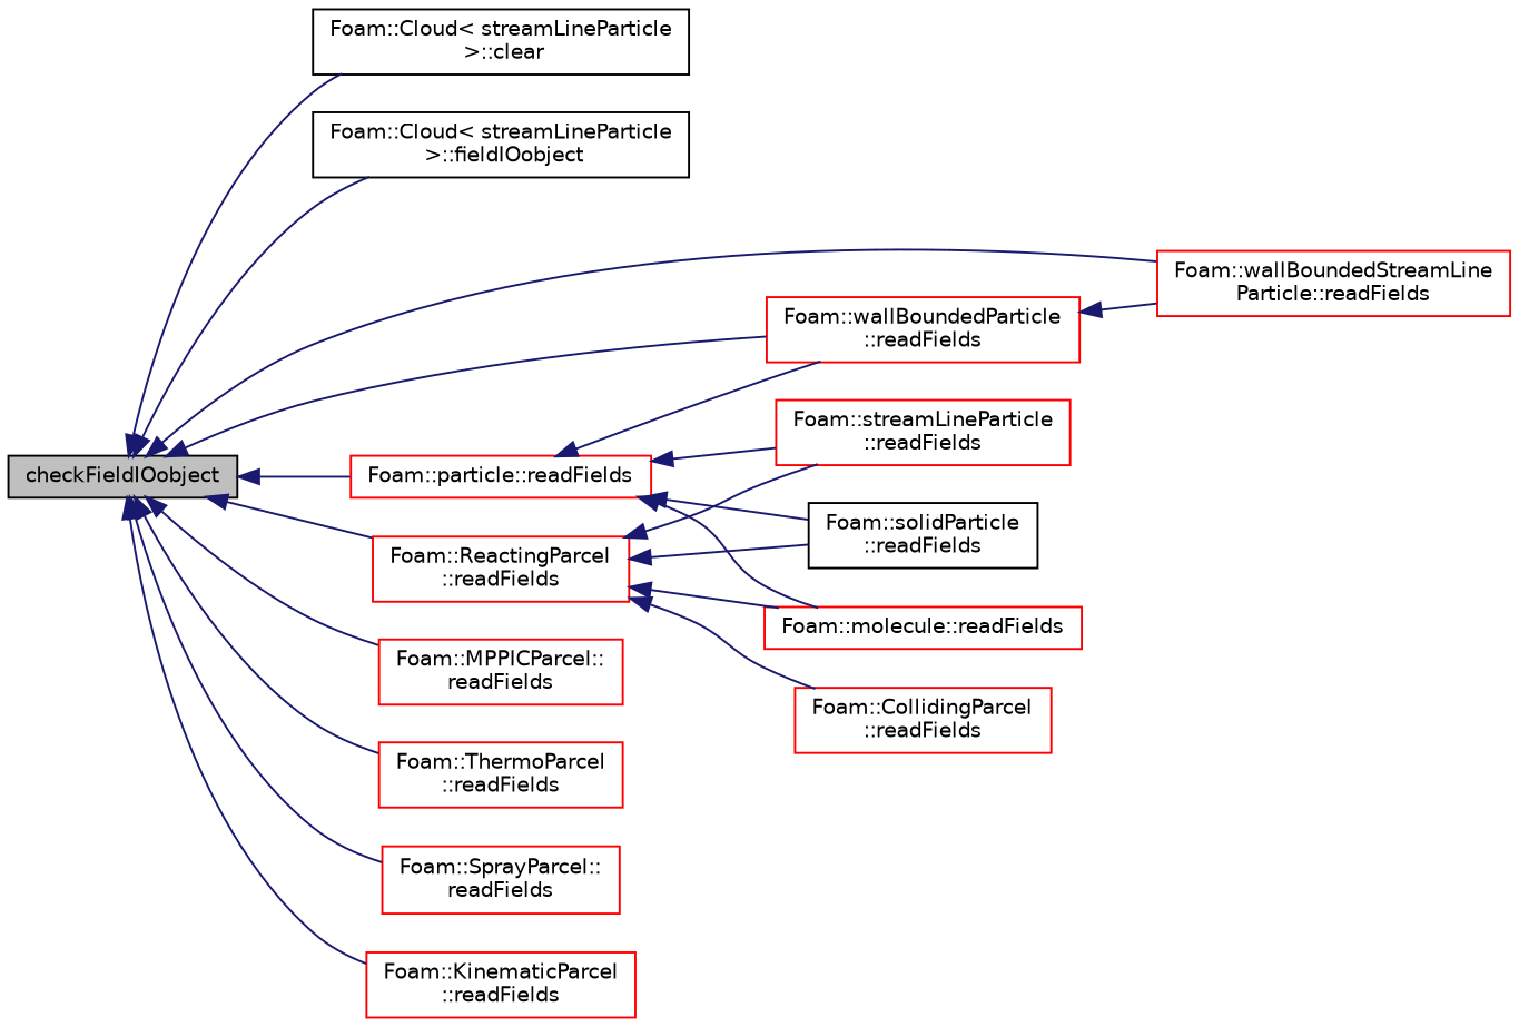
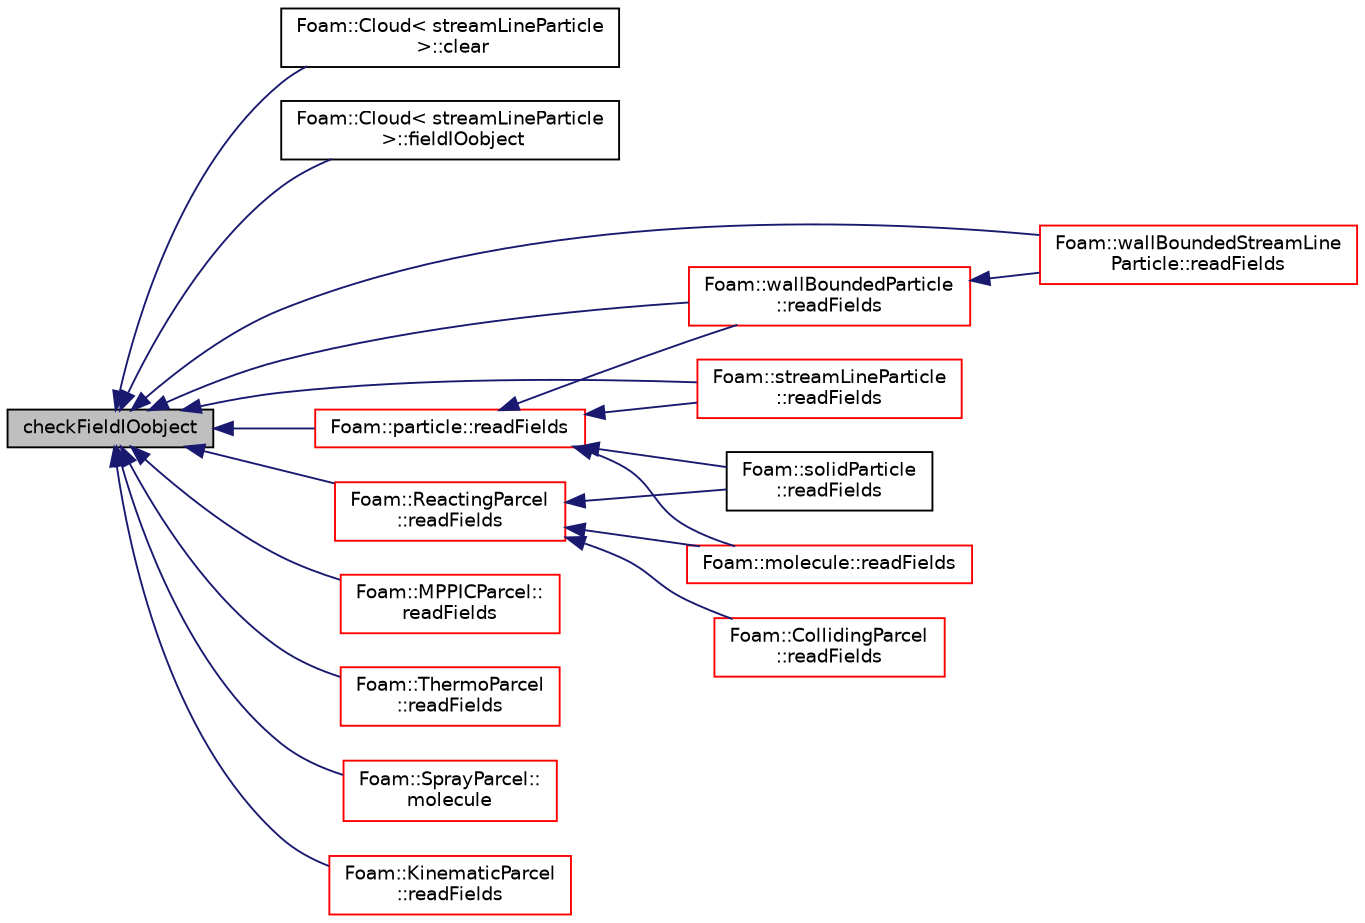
  digraph {
    rankdir=LR
    node [color=red fontname=Helvetica fontsize=10 shape=record]
    edge [color=midnightblue dir=back fontname=Helvetica fontsize=10 labelfontname=Helvetica labelfontsize=10 style=solid]
    n1 [color=black fillcolor=grey75 fontcolor=black height=0.2 label=checkFieldIOobject style=filled width=0.4]
    n2 [color=black height=0.2 label="Foam::Cloud\< streamLineParticle\l \>::clear" width=0.4]
    n3 [color=black height=0.2 label="Foam::Cloud\< streamLineParticle\l \>::fieldIOobject" width=0.4]
    n4 [height=0.2 label="Foam::wallBoundedStreamLine\lParticle::readFields" width=0.4]
    n5 [height=0.2 label="Foam::MPPICParcel::\lreadFields" width=0.4]
    n6 [height=0.2 label="Foam::streamLineParticle\l::readFields" width=0.4]
    n7 [height=0.2 label="Foam::wallBoundedParticle\l::readFields" width=0.4]
    n8 [height=0.2 label="Foam::ReactingParcel\l::readFields" width=0.4]
    n9 [height=0.2 label="Foam::ThermoParcel\l::readFields" width=0.4]
-   n10 [height=0.2 label="Foam::SprayParcel::\lreadFields" width=0.4]
+   n10 [height=0.2 label="Foam::SprayParcel::\lmolecule" width=0.4]
    n11 [height=0.2 label="Foam::particle::readFields" width=0.4]
    n12 [height=0.2 label="Foam::KinematicParcel\l::readFields" width=0.4]
    n13 [color=black height=0.2 label="Foam::solidParticle\l::readFields" width=0.4]
    n14 [height=0.2 label="Foam::CollidingParcel\l::readFields" width=0.4]
    n15 [height=0.2 label="Foam::molecule::readFields" width=0.4]
    n1 -> n2
    n1 -> n3
    n1 -> n4
    n1 -> n5
-   n8 -> n6
+   n1 -> n6
    n1 -> n7
    n1 -> n8
    n1 -> n9
    n1 -> n10
    n1 -> n11
    n1 -> n12
    n7 -> n4
    n8 -> n13
    n8 -> n14
    n8 -> n15
    n11 -> n6
    n11 -> n7
    n11 -> n13
    n11 -> n15
  }
